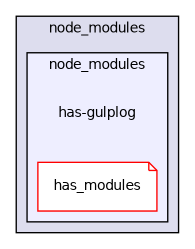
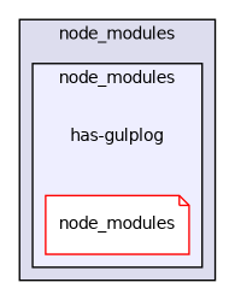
  digraph {
    compound=true
    rankdir=LR
    node [fontname=Helvetica fontsize=10]
    n1 [label="has-gulplog" shape=plaintext]
-   n2 [color=red fillcolor=white label=has_modules shape=note style=filled]
+   n2 [color=red fillcolor=white label=node_modules shape=note style=filled]
    subgraph cluster_1 {
      bgcolor="#ddddee"
      fontname=Helvetica
      fontsize=10
      label=node_modules
      pencolor=black
      subgraph cluster_2 {
        bgcolor="#eeeeff"
        fontname=Helvetica
        fontsize=10
        pencolor=black
        n1
        n2
      }
    }
  }
